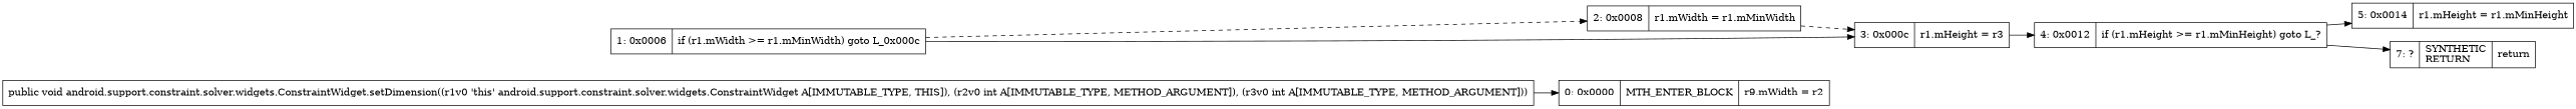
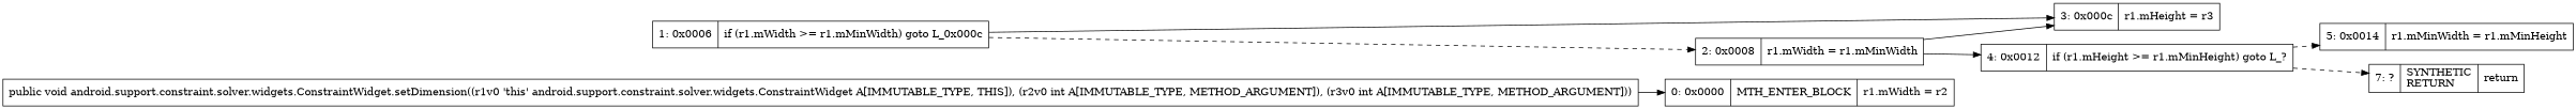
  digraph {
    rankdir=LR
    node [shape=record]
-   n1 [label="{0\:\ 0x0000|MTH_ENTER_BLOCK\l|r9.mWidth = r2\l}"]
+   n1 [label="{0\:\ 0x0000|MTH_ENTER_BLOCK\l|r1.mWidth = r2\l}"]
    n2 [label="{1\:\ 0x0006|if (r1.mWidth \>= r1.mMinWidth) goto L_0x000c\l}"]
    n3 [label="{2\:\ 0x0008|r1.mWidth = r1.mMinWidth\l}"]
    n4 [label="{3\:\ 0x000c|r1.mHeight = r3\l}"]
    n5 [label="{4\:\ 0x0012|if (r1.mHeight \>= r1.mMinHeight) goto L_?\l}"]
-   n6 [label="{5\:\ 0x0014|r1.mHeight = r1.mMinHeight\l}"]
+   n6 [label="{5\:\ 0x0014|r1.mMinWidth = r1.mMinHeight\l}"]
    n7 [label="{7\:\ ?|SYNTHETIC\lRETURN\l|return\l}"]
    n8 [label="{public void android.support.constraint.solver.widgets.ConstraintWidget.setDimension((r1v0 'this' android.support.constraint.solver.widgets.ConstraintWidget A[IMMUTABLE_TYPE, THIS]), (r2v0 int A[IMMUTABLE_TYPE, METHOD_ARGUMENT]), (r3v0 int A[IMMUTABLE_TYPE, METHOD_ARGUMENT])) }"]
    n2 -> n3 [style=dashed]
    n2 -> n4
-   n3 -> n4 [style=dashed]
-   n4 -> n5
-   n5 -> n6 [style=solid]
-   n5 -> n7
+   n3 -> n4
+   n3 -> n5
+   n5 -> n6 [style=dashed]
+   n5 -> n7 [style=dashed]
    n8 -> n1
  }
